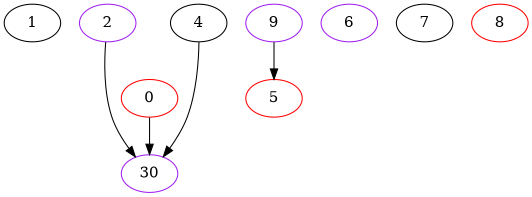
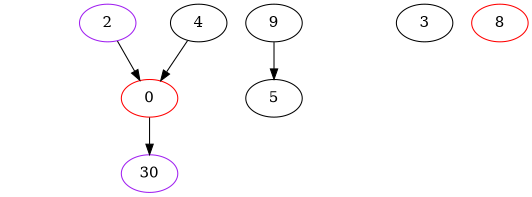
  digraph {
    node [color=black]
-   1 [alpha=0.10 expect_size=35606528]
    2 [alpha=0.04 color=purple expect_size=18924544]
    n3 [alpha=0.15 color=purple expect_size=51517440 label=30]
    n4 [alpha=0.09 color=red expect_size=49377280 label=0]
    4 [alpha=0.03 expect_size=51597312]
-   5 [alpha=0.07 color=red expect_size=18406400]
-   9 [alpha=0.17 color=purple expect_size=21983232]
-   6 [alpha=0.12 color=purple expect_size=23816192]
-   7 [alpha=0.18 expect_size=21256192]
+   5 [alpha=0.07 expect_size=18406400]
+   9 [alpha=0.17 expect_size=21983232]
+   7 [alpha=0.18 expect_size=21256192 label=3]
    8 [alpha=0.01 color=red expect_size=41205760]
-   2 -> n3
+   2 -> n4
    n4 -> n3
-   4 -> n3
+   4 -> n4
    9 -> 5
  }
